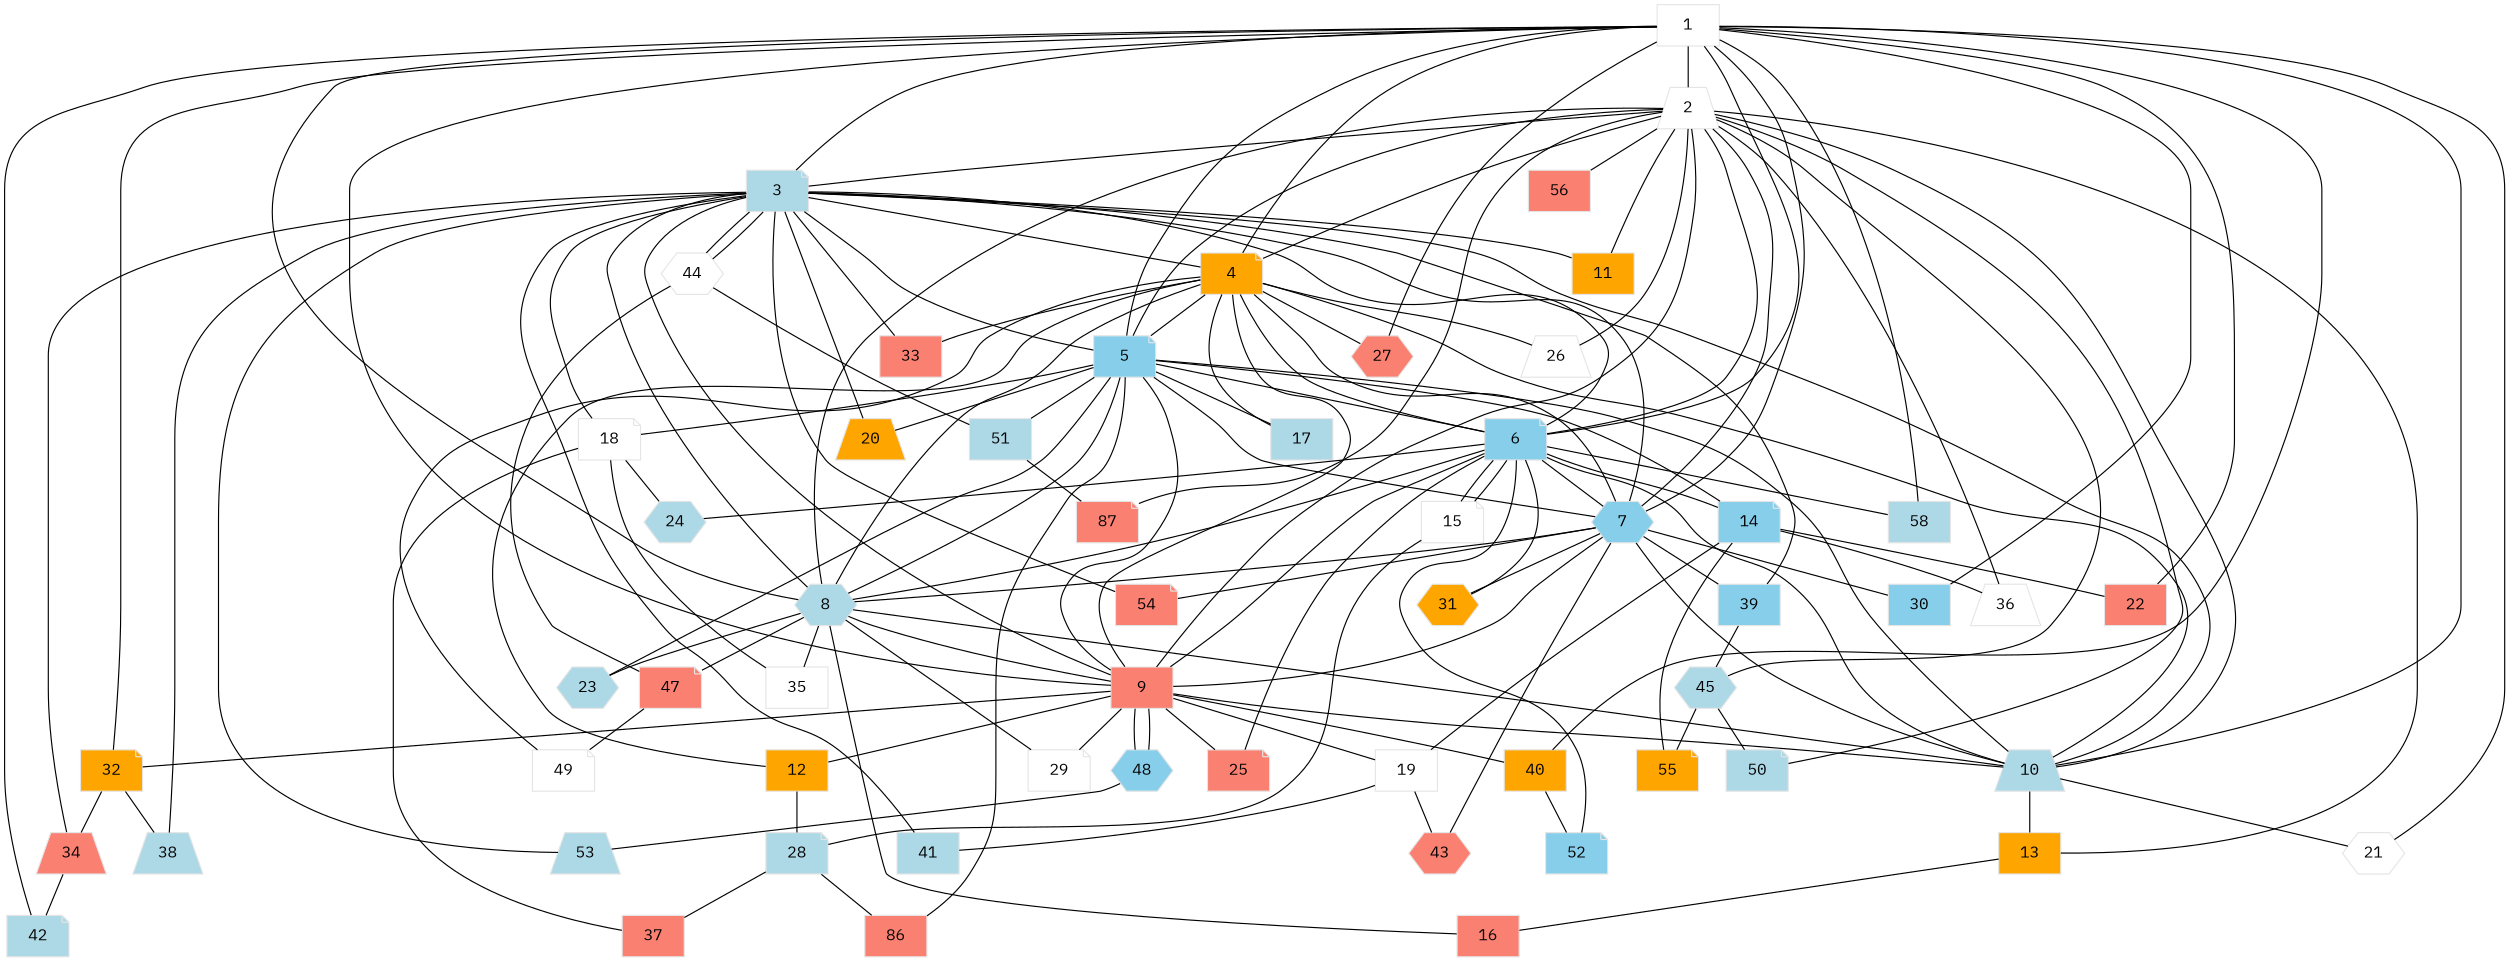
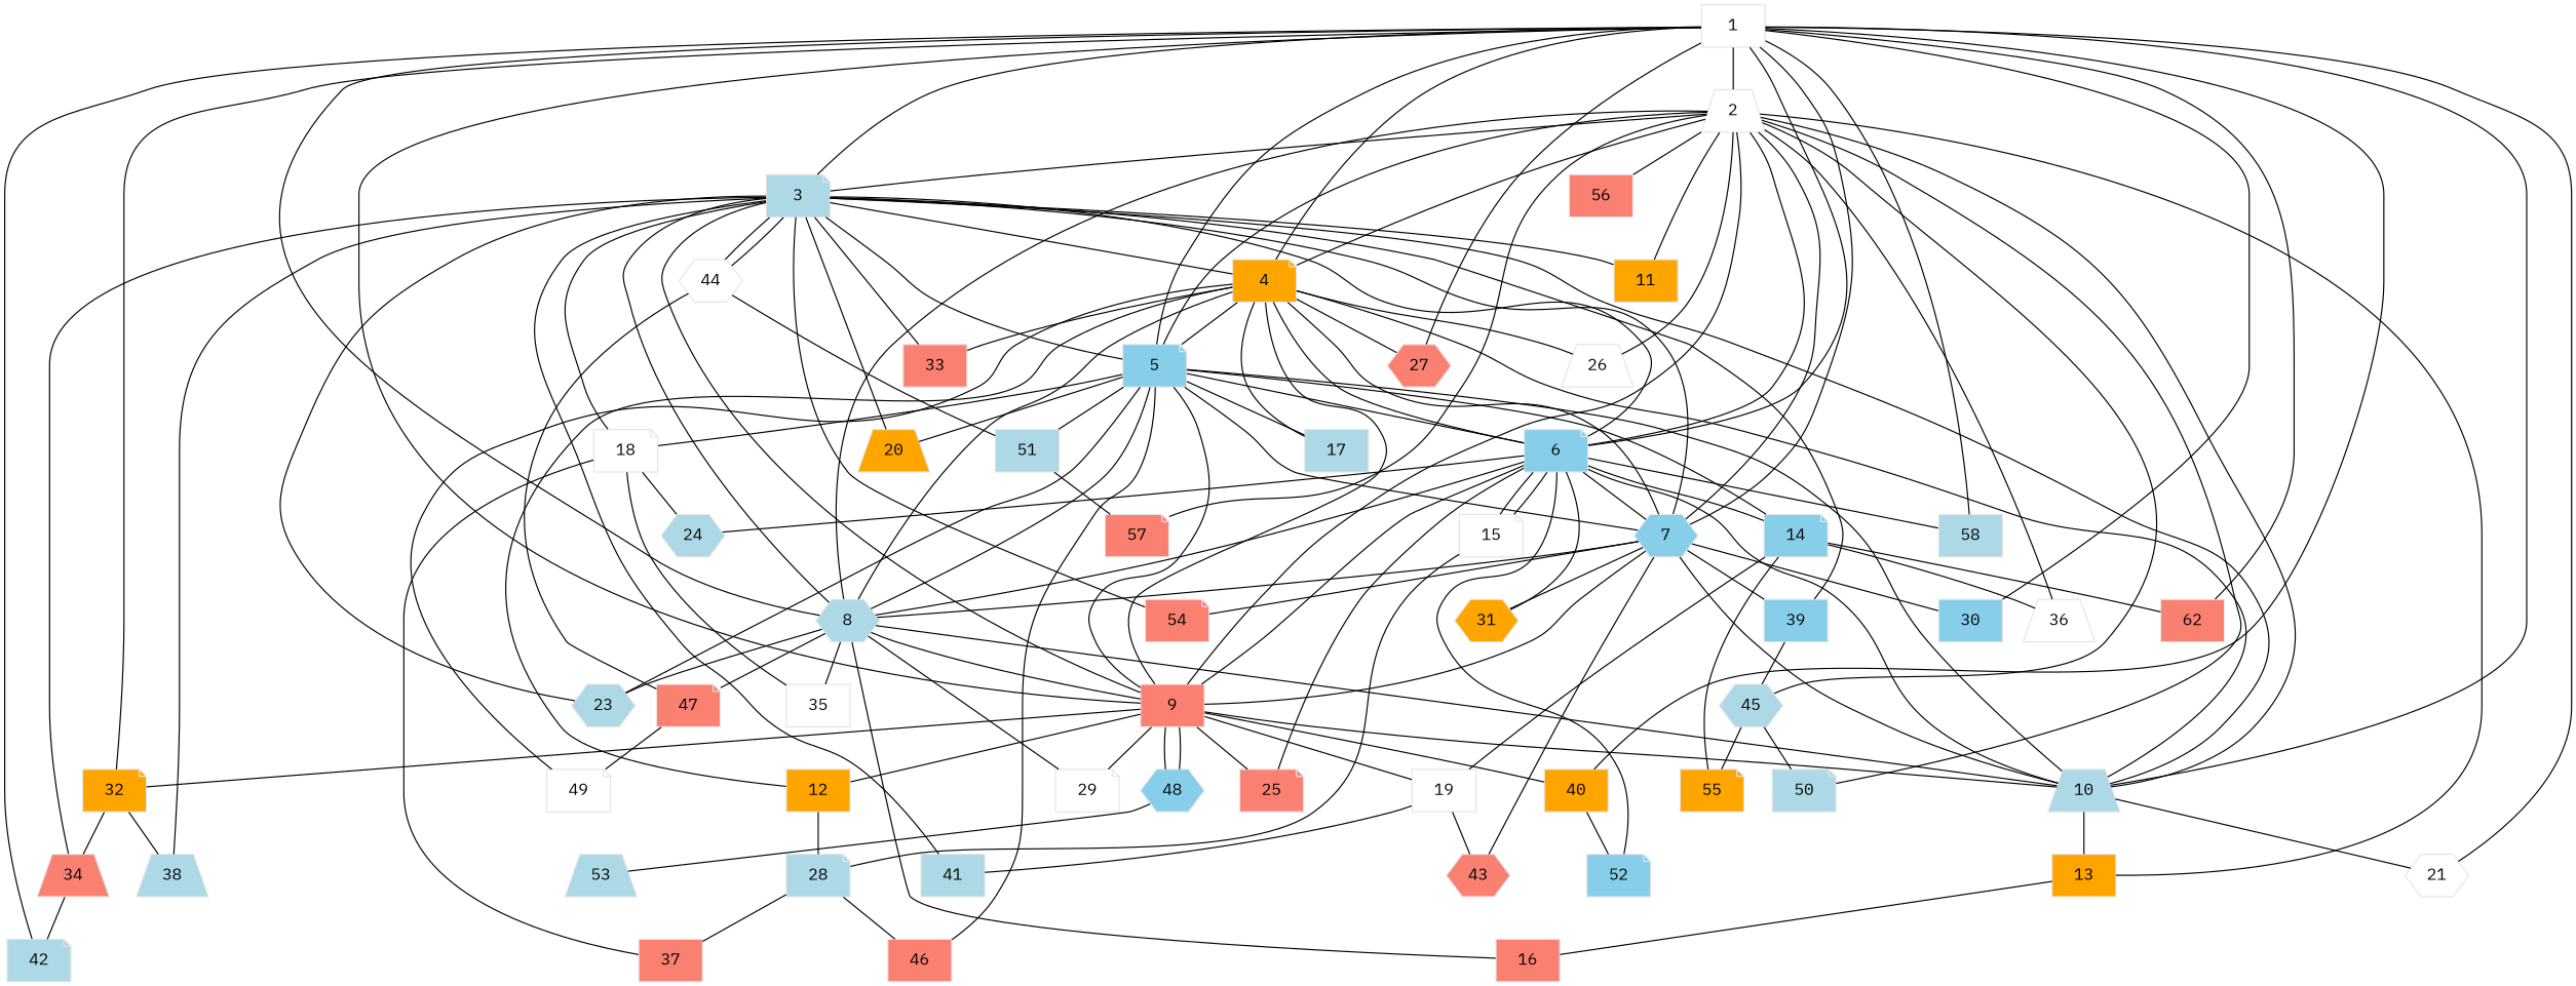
  graph {
    fontname="IBM Plex Mono"
    node [color=gray90 fillcolor=lightblue fontname="IBM Plex Mono" shape=box style=filled]
    edge [fontname="IBM Plex Mono"]
    1 [fillcolor=white]
    2 [fillcolor=white shape=trapezium]
    3 [shape=note]
    4 [fillcolor=orange shape=note]
    5 [fillcolor=skyblue shape=note]
    6 [fillcolor=skyblue shape=note]
    7 [fillcolor=skyblue shape=hexagon]
    8 [shape=hexagon]
    9 [fillcolor=salmon]
    10 [shape=trapezium]
    21 [fillcolor=white shape=hexagon]
-   22 [fillcolor=salmon]
+   22 [fillcolor=salmon label=62]
    27 [fillcolor=salmon shape=hexagon]
    30 [fillcolor=skyblue]
    32 [fillcolor=orange shape=note]
    40 [fillcolor=orange]
    42 [shape=note]
    58
    11 [fillcolor=orange]
    13 [fillcolor=orange]
    26 [fillcolor=white shape=trapezium]
    36 [fillcolor=white shape=trapezium]
    45 [shape=hexagon]
    50 [shape=note]
    56 [fillcolor=salmon]
-   57 [fillcolor=salmon shape=note label=87]
+   57 [fillcolor=salmon shape=note]
    18 [fillcolor=white shape=note]
    20 [fillcolor=orange shape=trapezium]
    33 [fillcolor=salmon]
    34 [fillcolor=salmon shape=trapezium]
    38 [shape=trapezium]
    39 [fillcolor=skyblue]
    41
    44 [fillcolor=white shape=hexagon]
    53 [shape=trapezium]
    54 [fillcolor=salmon shape=note]
    12 [fillcolor=orange]
    17
    49 [fillcolor=white shape=note]
    14 [fillcolor=skyblue shape=note]
    23 [shape=hexagon]
-   46 [fillcolor=salmon label=86]
+   46 [fillcolor=salmon]
    51
    15 [fillcolor=white shape=note]
    24 [shape=hexagon]
    25 [fillcolor=salmon shape=note]
    31 [fillcolor=orange shape=hexagon]
    52 [fillcolor=skyblue shape=note]
    43 [fillcolor=salmon shape=hexagon]
    16 [fillcolor=salmon]
    29 [fillcolor=white shape=note]
    35 [fillcolor=white]
    47 [fillcolor=salmon shape=note]
    19 [fillcolor=white]
    48 [fillcolor=skyblue shape=hexagon]
    55 [fillcolor=orange shape=note]
    37 [fillcolor=salmon]
    28 [shape=note]
    1 -- 2
    1 -- 3
    1 -- 4
    1 -- 5
    1 -- 6
    1 -- 7
    1 -- 8
    1 -- 9
    1 -- 10
    1 -- 21
    1 -- 22
    1 -- 27
    1 -- 30
    1 -- 32
    1 -- 40
    1 -- 42
    1 -- 58
    2 -- 3
    2 -- 4
    2 -- 5
    2 -- 6
    2 -- 7
    2 -- 8
    2 -- 9
    2 -- 10
    2 -- 11
    2 -- 13
    2 -- 26
    2 -- 36
    2 -- 45
    2 -- 50
    2 -- 56
    2 -- 57
    3 -- 4
    3 -- 5
    3 -- 6
    3 -- 7
    3 -- 8
    3 -- 9
    3 -- 10
    3 -- 11
    3 -- 18
    3 -- 20
    3 -- 33
    3 -- 34
    3 -- 38
    3 -- 39
    3 -- 41
    3 -- 44
    3 -- 44
-   3 -- 53
+   3 -- 23
    3 -- 54
    4 -- 5
    4 -- 6
    4 -- 7
    4 -- 8
    4 -- 9
    4 -- 10
    4 -- 27
    4 -- 26
    4 -- 33
    4 -- 12
    4 -- 17
    4 -- 49
    5 -- 6
    5 -- 7
    5 -- 8
    5 -- 9
    5 -- 10
    5 -- 18
    5 -- 20
    5 -- 17
    5 -- 14
    5 -- 23
    5 -- 46
    5 -- 51
    6 -- 7
    6 -- 8
    6 -- 9
    6 -- 10
    6 -- 58
    6 -- 14
    6 -- 15
    6 -- 15
    6 -- 24
    6 -- 25
    6 -- 31
    6 -- 52
    7 -- 8
    7 -- 9
    7 -- 10
    7 -- 30
    7 -- 39
    7 -- 54
    7 -- 31
    7 -- 43
    8 -- 9
    8 -- 10
    8 -- 23
    8 -- 16
    8 -- 29
    8 -- 35
    8 -- 47
    9 -- 10
    9 -- 32
    9 -- 40
    9 -- 12
    9 -- 25
    9 -- 29
    9 -- 19
    9 -- 48
    9 -- 48
    10 -- 21
    10 -- 13
    32 -- 34
    32 -- 38
    40 -- 52
    13 -- 16
    45 -- 50
    45 -- 55
    18 -- 24
    18 -- 35
    18 -- 37
    34 -- 42
    39 -- 45
    44 -- 51
    44 -- 47
    12 -- 28
    14 -- 22
    14 -- 36
    14 -- 19
    14 -- 55
    51 -- 57
    15 -- 28
    47 -- 49
    19 -- 41
    19 -- 43
    48 -- 53
    28 -- 46
    28 -- 37
  }
